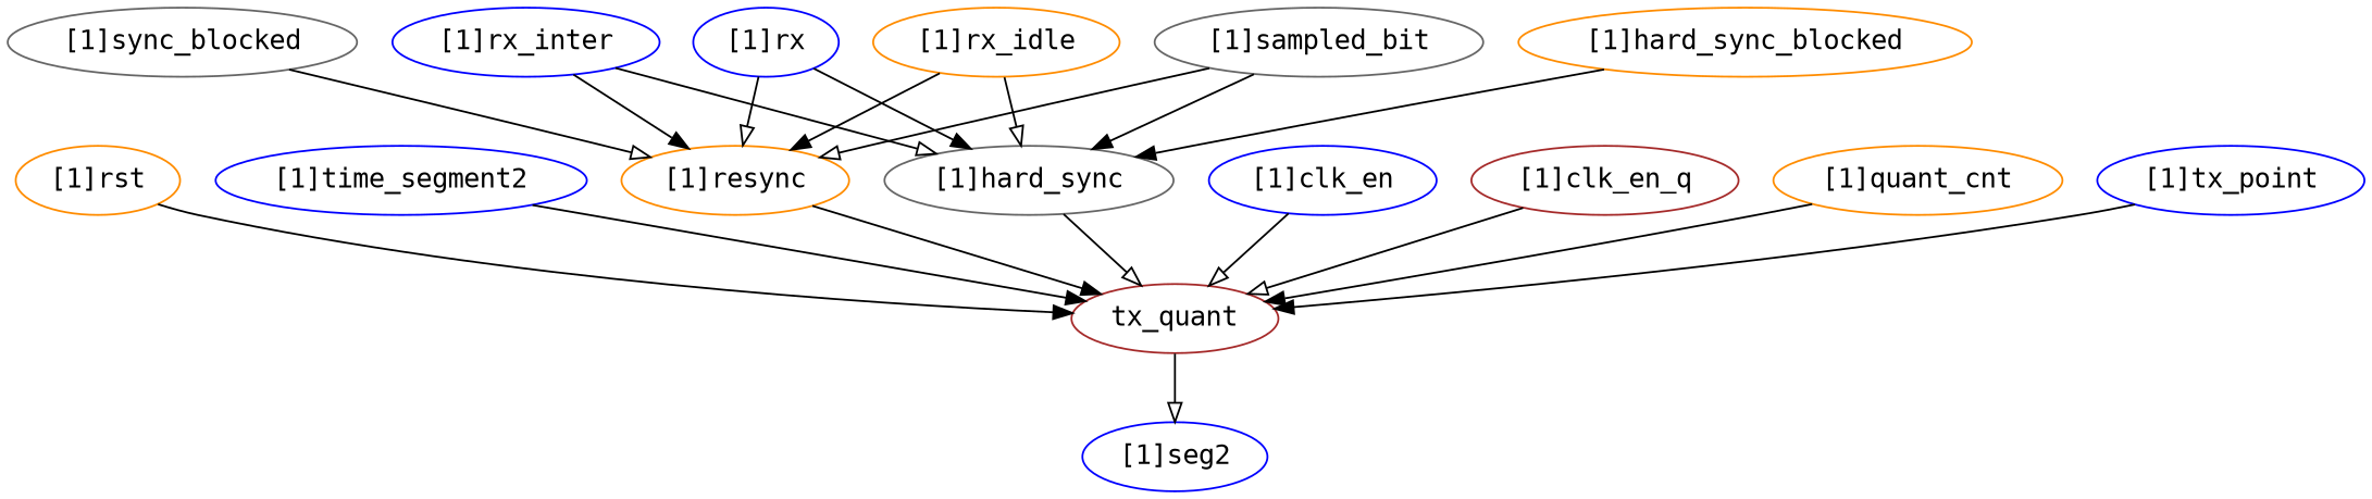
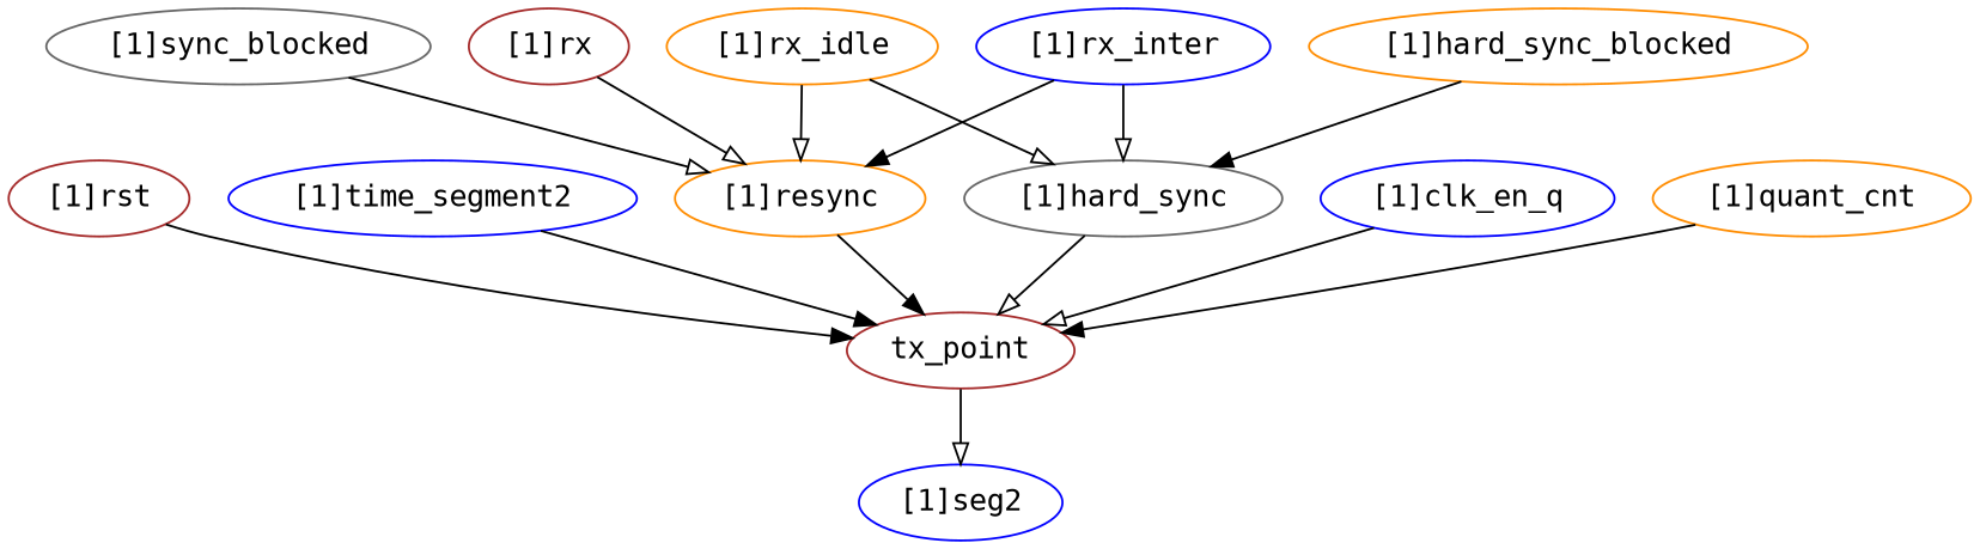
  strict digraph {
    fontname="DejaVu Sans Mono"
    node [color=blue complexity=22 fontname="DejaVu Sans Mono" importance=0.0762970027162 rank=0.00272489295415]
    edge [arrowhead=onormal fontname="DejaVu Sans Mono"]
    "[1]seg2" [importance=0.0546836722154 rank=0.00248562146433]
-   tx_point [color=brown complexity=11 importance=0.0331034678302 rank=0.00300940616638 label=tx_quant]
-   "[1]rst" [color=darkorange complexity=12 importance=0.0783471289125 rank=0.00652892740938]
+   tx_point [color=brown complexity=11 importance=0.0331034678302 rank=0.00300940616638]
+   "[1]rst" [color=brown complexity=12 importance=0.0783471289125 rank=0.00652892740938]
    "[1]time_segment2" [importance=0.0452436610824 rank=0.0020565300492]
    "[1]rx_inter" [complexity=28]
    "[1]resync" [color=darkorange importance=0.064156809464 rank=0.002916218612]
    "[1]hard_sync" [color=gray40 importance=0.0885647590075 rank=0.00402567086398]
-   "[1]clk_en" [importance=0.0550248846919 rank=0.00250113112236]
-   "[1]rx" [complexity=28]
+   "[1]rx" [color=brown complexity=28]
    "[1]hard_sync_blocked" [color=darkorange complexity=28 importance=0.156201408742 rank=0.0055786217408]
    "[1]rx_idle" [color=darkorange complexity=28]
    "[1]sync_blocked" [color=gray40 complexity=28 importance=0.0829725251764 rank=0.00296330447059]
-   "[1]clk_en_q" [color=brown importance=0.0509621327429 rank=0.00231646057922]
+   "[1]clk_en_q" [importance=0.0509621327429 rank=0.00231646057922]
    "[1]quant_cnt" [color=darkorange importance=0.0617022667693 rank=0.00280464848951]
-   "[1]sampled_bit" [color=gray40 complexity=28 importance=0.111155363875 rank=0.00396983442409]
-   "[1]tx_point" [importance=0.0662069356603 rank=0.00300940616638]
    tx_point -> "[1]seg2"
    "[1]rst" -> tx_point [arrowhead=normal]
    "[1]time_segment2" -> tx_point [arrowhead=normal]
    "[1]rx_inter" -> "[1]resync" [arrowhead=normal]
    "[1]rx_inter" -> "[1]hard_sync"
    "[1]resync" -> tx_point [arrowhead=normal]
    "[1]hard_sync" -> tx_point
-   "[1]clk_en" -> tx_point
    "[1]rx" -> "[1]resync"
-   "[1]rx" -> "[1]hard_sync" [arrowhead=normal]
    "[1]hard_sync_blocked" -> "[1]hard_sync" [arrowhead=normal]
-   "[1]rx_idle" -> "[1]resync" [arrowhead=normal]
+   "[1]rx_idle" -> "[1]resync"
    "[1]rx_idle" -> "[1]hard_sync"
    "[1]sync_blocked" -> "[1]resync"
    "[1]clk_en_q" -> tx_point
    "[1]quant_cnt" -> tx_point [arrowhead=normal]
-   "[1]sampled_bit" -> "[1]resync"
-   "[1]sampled_bit" -> "[1]hard_sync" [arrowhead=normal]
-   "[1]tx_point" -> tx_point [arrowhead=normal]
  }
